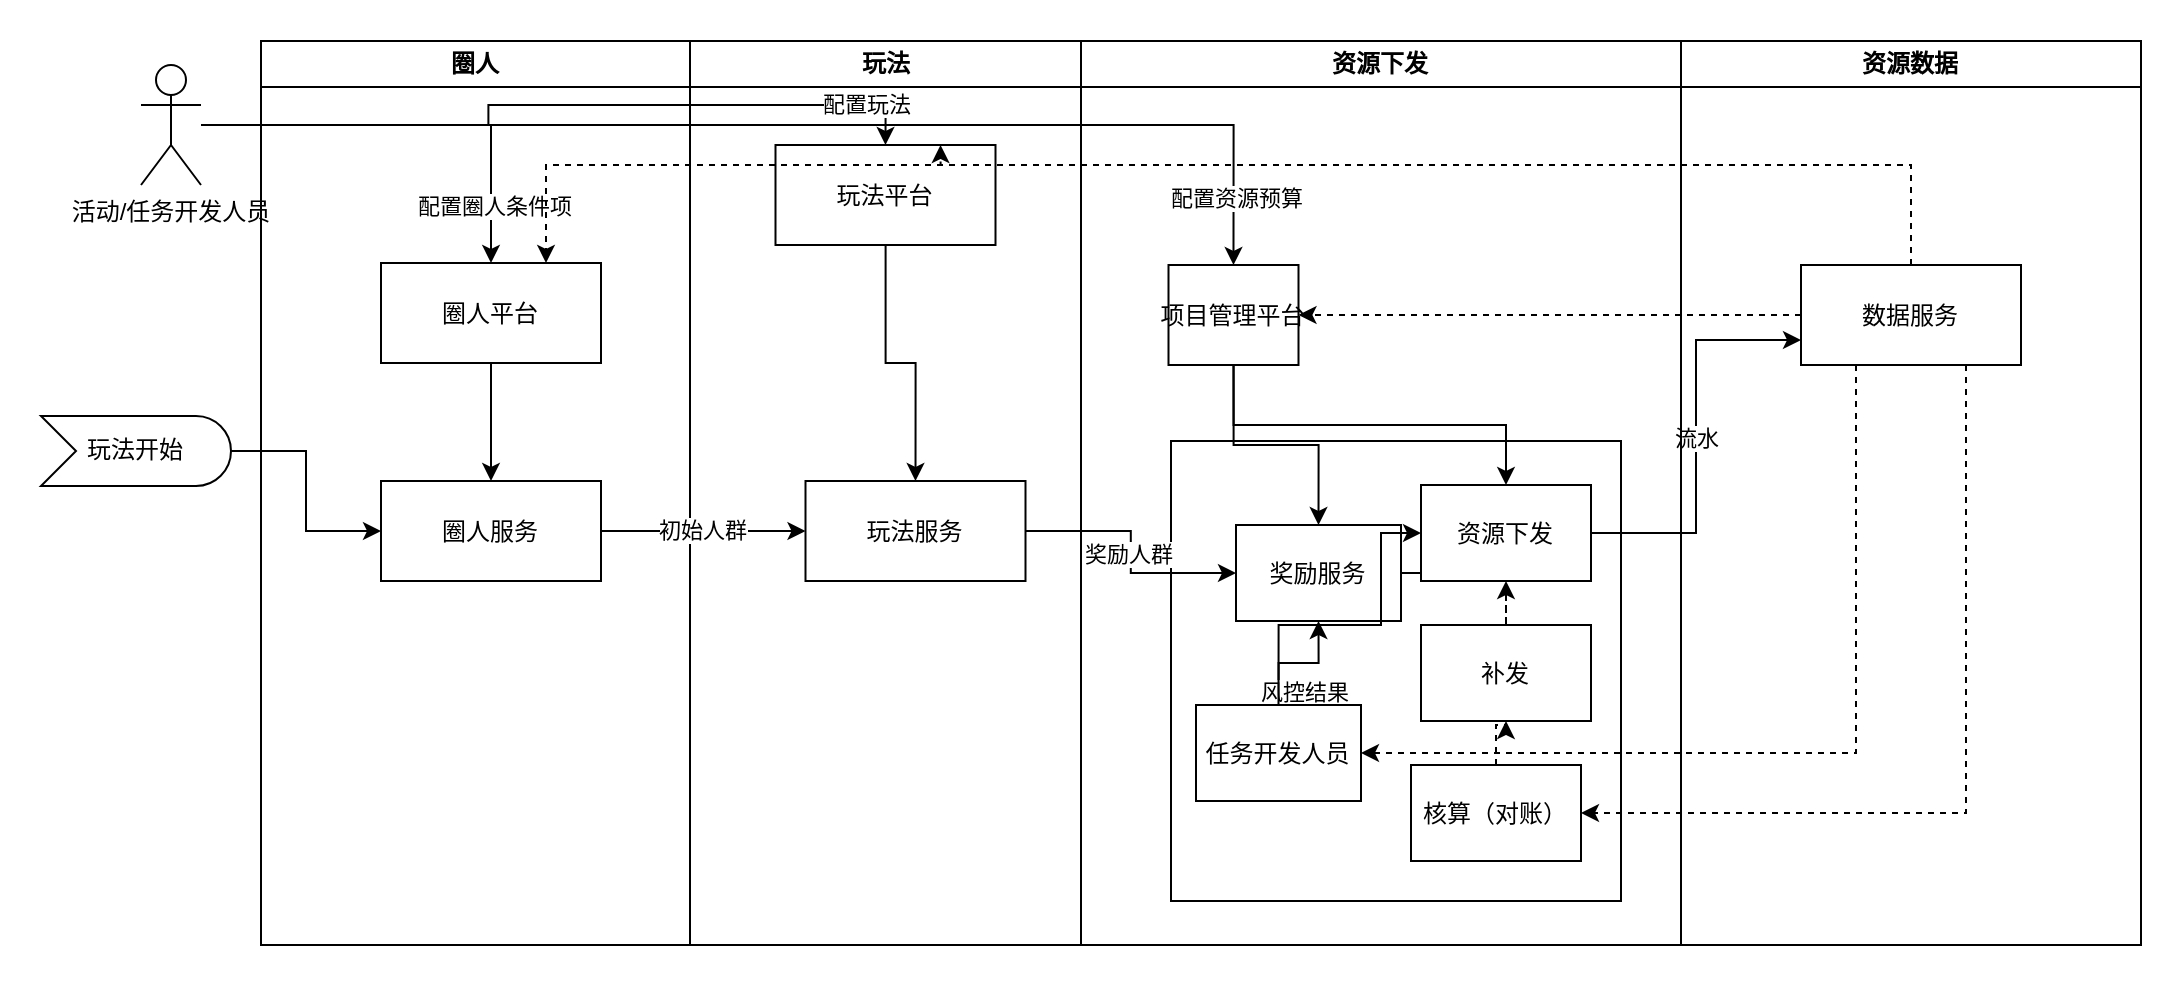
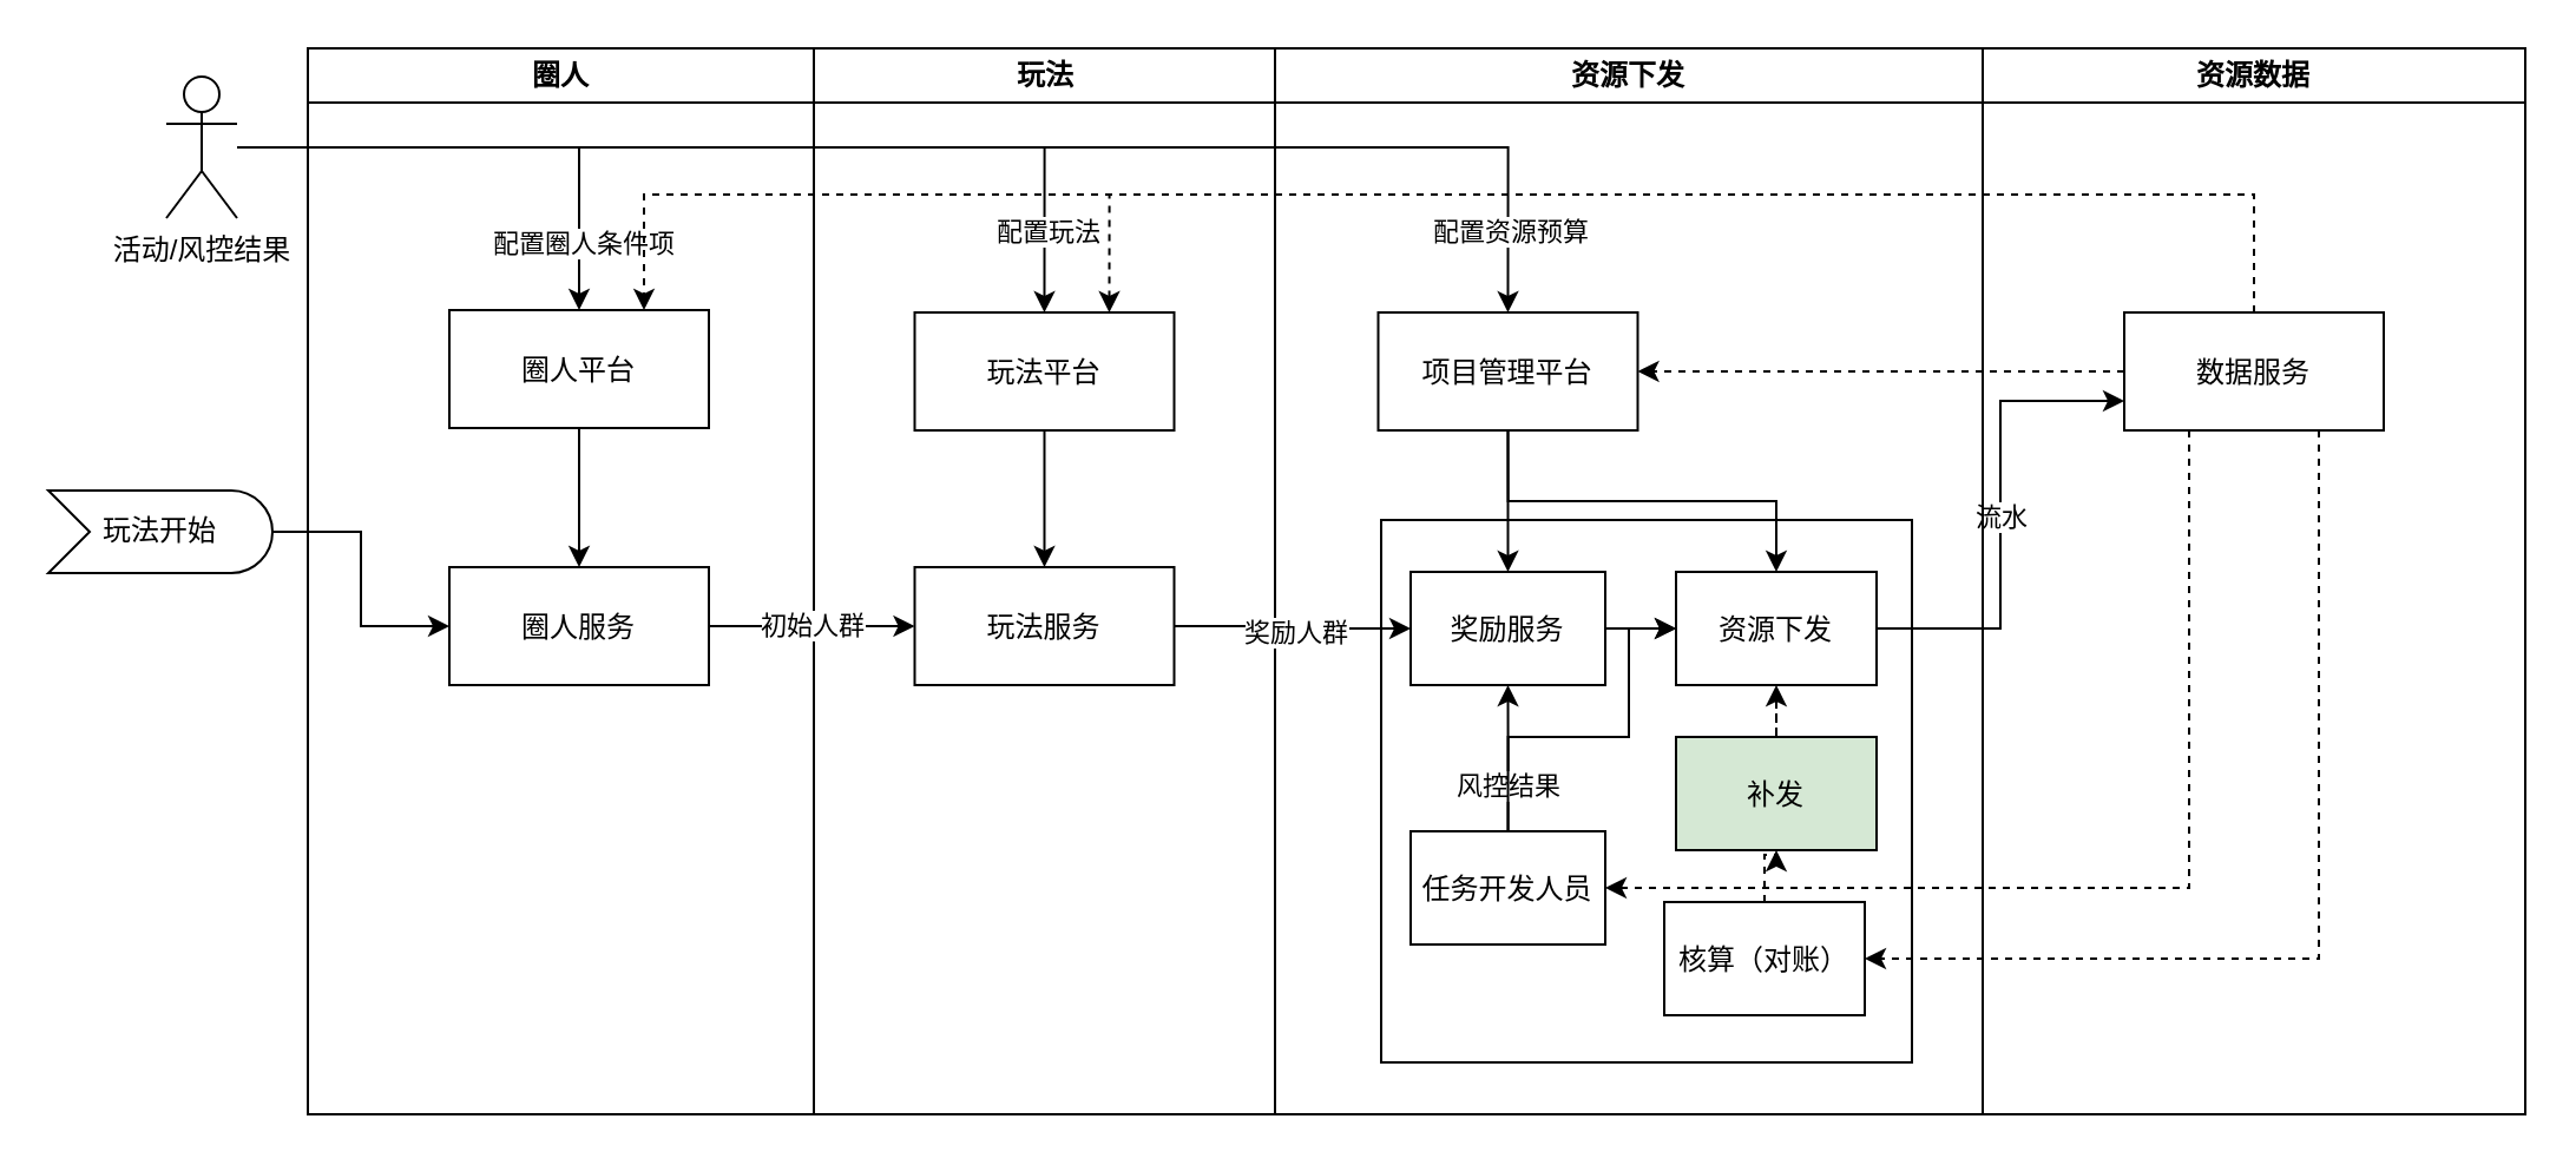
  <mxCell id="0" />
  <mxCell id="1" parent="0" />
  <mxCell id="2" value="圈人" style="swimlane;whiteSpace=wrap" parent="1" vertex="1"><mxGeometry x="130" y="20" width="214.5" height="452" as="geometry" /></mxCell>
  <mxCell id="3" style="edgeStyle=orthogonalEdgeStyle;rounded=0;orthogonalLoop=1;jettySize=auto;html=1;entryX=0.5;entryY=0;entryDx=0;entryDy=0;" parent="2" source="4" target="5" edge="1"><mxGeometry relative="1" as="geometry" /></mxCell>
  <mxCell id="4" value="圈人平台" style="" parent="2" vertex="1"><mxGeometry x="60" y="111" width="110" height="50" as="geometry" /></mxCell>
  <mxCell id="5" value="圈人服务" style="" parent="2" vertex="1"><mxGeometry x="60" y="220" width="110" height="50" as="geometry" /></mxCell>
  <mxCell id="6" value="玩法" style="swimlane;whiteSpace=wrap" parent="1" vertex="1"><mxGeometry x="344.5" y="20" width="195.5" height="452" as="geometry" /></mxCell>
  <mxCell id="7" style="edgeStyle=orthogonalEdgeStyle;rounded=0;orthogonalLoop=1;jettySize=auto;html=1;entryX=0.5;entryY=0;entryDx=0;entryDy=0;" parent="6" source="8" target="9" edge="1"><mxGeometry relative="1" as="geometry" /></mxCell>
- <mxCell id="8" value="玩法平台" style="" parent="6" vertex="1"><mxGeometry x="42.75" y="52" width="110" height="50" as="geometry" /></mxCell>
- <mxCell id="9" value="玩法服务" style="" parent="6" vertex="1"><mxGeometry x="57.75" y="220" width="110" height="50" as="geometry" /></mxCell>
+ <mxCell id="8" value="玩法平台" style="" parent="6" vertex="1"><mxGeometry x="42.75" y="112" width="110" height="50" as="geometry" /></mxCell>
+ <mxCell id="9" value="玩法服务" style="" parent="6" vertex="1"><mxGeometry x="42.75" y="220" width="110" height="50" as="geometry" /></mxCell>
  <mxCell id="10" value="资源下发" style="swimlane;whiteSpace=wrap" parent="1" vertex="1"><mxGeometry x="540" y="20" width="300" height="452" as="geometry" /></mxCell>
  <mxCell id="11" value="" style="" parent="10" vertex="1"><mxGeometry x="45" y="200" width="225" height="230" as="geometry" /></mxCell>
  <mxCell id="12" style="edgeStyle=orthogonalEdgeStyle;rounded=0;orthogonalLoop=1;jettySize=auto;html=1;entryX=0.5;entryY=0;entryDx=0;entryDy=0;" parent="10" source="13" target="15" edge="1"><mxGeometry relative="1" as="geometry" /></mxCell>
- <mxCell id="13" value="项目管理平台" style="" parent="10" vertex="1"><mxGeometry x="43.75" y="112" width="65" height="50" as="geometry" /></mxCell>
+ <mxCell id="13" value="项目管理平台" style="" parent="10" vertex="1"><mxGeometry x="43.75" y="112" width="110" height="50" as="geometry" /></mxCell>
  <mxCell id="14" style="edgeStyle=orthogonalEdgeStyle;rounded=0;orthogonalLoop=1;jettySize=auto;html=1;entryX=0;entryY=0.5;entryDx=0;entryDy=0;" parent="10" source="15" target="16" edge="1"><mxGeometry relative="1" as="geometry" /></mxCell>
- <mxCell id="15" value="奖励服务" style="" parent="10" vertex="1"><mxGeometry x="77.5" y="242" width="82.5" height="48" as="geometry" /></mxCell>
+ <mxCell id="15" value="奖励服务" style="" parent="10" vertex="1"><mxGeometry x="57.5" y="222" width="82.5" height="48" as="geometry" /></mxCell>
  <mxCell id="16" value="资源下发" style="" parent="10" vertex="1"><mxGeometry x="170" y="222" width="85" height="48" as="geometry" /></mxCell>
  <mxCell id="17" style="edgeStyle=orthogonalEdgeStyle;rounded=0;orthogonalLoop=1;jettySize=auto;html=1;entryX=0.5;entryY=1;entryDx=0;entryDy=0;" parent="10" source="20" target="15" edge="1"><mxGeometry relative="1" as="geometry" /></mxCell>
  <mxCell id="18" value="风控结果" style="edgeLabel;html=1;align=center;verticalAlign=middle;resizable=0;points=[];" parent="17" vertex="1" connectable="0"><mxGeometry x="0.097" relative="1" as="geometry"><mxPoint x="-0.05" y="14" as="offset" /></mxGeometry></mxCell>
  <mxCell id="19" style="edgeStyle=orthogonalEdgeStyle;rounded=0;orthogonalLoop=1;jettySize=auto;html=1;entryX=0;entryY=0.5;entryDx=0;entryDy=0;exitX=0.5;exitY=0;exitDx=0;exitDy=0;" parent="10" source="20" target="16" edge="1"><mxGeometry relative="1" as="geometry"><Array as="points"><mxPoint x="99" y="292" /><mxPoint x="150" y="292" /><mxPoint x="150" y="246" /></Array></mxGeometry></mxCell>
  <mxCell id="20" value="任务开发人员" style="" parent="10" vertex="1"><mxGeometry x="57.5" y="332" width="82.5" height="48" as="geometry" /></mxCell>
  <mxCell id="21" style="edgeStyle=orthogonalEdgeStyle;rounded=0;orthogonalLoop=1;jettySize=auto;html=1;exitX=0.5;exitY=1;exitDx=0;exitDy=0;" parent="10" source="13" target="16" edge="1"><mxGeometry relative="1" as="geometry" /></mxCell>
  <mxCell id="22" style="edgeStyle=orthogonalEdgeStyle;rounded=0;orthogonalLoop=1;jettySize=auto;html=1;entryX=0.5;entryY=1;entryDx=0;entryDy=0;dashed=1;" edge="1" parent="10" source="23" target="16"><mxGeometry relative="1" as="geometry" /></mxCell>
- <mxCell id="23" value="补发" style="" vertex="1" parent="10"><mxGeometry x="170" y="292" width="85" height="48" as="geometry" /></mxCell>
+ <mxCell id="23" value="补发" style="fillColor=#d5e8d4;" vertex="1" parent="10"><mxGeometry x="170" y="292" width="85" height="48" as="geometry" /></mxCell>
  <mxCell id="24" style="edgeStyle=orthogonalEdgeStyle;rounded=0;orthogonalLoop=1;jettySize=auto;html=1;entryX=0.5;entryY=1;entryDx=0;entryDy=0;dashed=1;" edge="1" parent="10" source="25" target="23"><mxGeometry relative="1" as="geometry" /></mxCell>
  <mxCell id="25" value="核算（对账）" style="" vertex="1" parent="10"><mxGeometry x="165" y="362" width="85" height="48" as="geometry" /></mxCell>
  <mxCell id="26" style="edgeStyle=orthogonalEdgeStyle;rounded=0;orthogonalLoop=1;jettySize=auto;html=1;entryX=0.5;entryY=0;entryDx=0;entryDy=0;" parent="1" source="32" target="4" edge="1"><mxGeometry relative="1" as="geometry" /></mxCell>
  <mxCell id="27" value="配置圈人条件项" style="edgeLabel;html=1;align=center;verticalAlign=middle;resizable=0;points=[];" parent="26" vertex="1" connectable="0"><mxGeometry x="0.727" y="1" relative="1" as="geometry"><mxPoint as="offset" /></mxGeometry></mxCell>
  <mxCell id="28" style="edgeStyle=orthogonalEdgeStyle;rounded=0;orthogonalLoop=1;jettySize=auto;html=1;entryX=0.5;entryY=0;entryDx=0;entryDy=0;" parent="1" source="32" target="8" edge="1"><mxGeometry relative="1" as="geometry" /></mxCell>
  <mxCell id="29" value="配置玩法" style="edgeLabel;html=1;align=center;verticalAlign=middle;resizable=0;points=[];" parent="28" vertex="1" connectable="0"><mxGeometry x="0.836" y="1" relative="1" as="geometry"><mxPoint as="offset" /></mxGeometry></mxCell>
  <mxCell id="30" style="edgeStyle=orthogonalEdgeStyle;rounded=0;orthogonalLoop=1;jettySize=auto;html=1;entryX=0.5;entryY=0;entryDx=0;entryDy=0;" parent="1" source="32" target="13" edge="1"><mxGeometry relative="1" as="geometry" /></mxCell>
  <mxCell id="31" value="配置资源预算" style="edgeLabel;html=1;align=center;verticalAlign=middle;resizable=0;points=[];" parent="30" vertex="1" connectable="0"><mxGeometry x="0.885" y="1" relative="1" as="geometry"><mxPoint as="offset" /></mxGeometry></mxCell>
- <mxCell id="32" value="活动/任务开发人员" style="shape=umlActor;verticalLabelPosition=bottom;verticalAlign=top;html=1;outlineConnect=0;" parent="1" vertex="1"><mxGeometry x="70" y="32" width="30" height="60" as="geometry" /></mxCell>
+ <mxCell id="32" value="活动/风控结果" style="shape=umlActor;verticalLabelPosition=bottom;verticalAlign=top;html=1;outlineConnect=0;" parent="1" vertex="1"><mxGeometry x="70" y="32" width="30" height="60" as="geometry" /></mxCell>
  <mxCell id="33" value="初始人群" style="edgeStyle=orthogonalEdgeStyle;rounded=0;orthogonalLoop=1;jettySize=auto;html=1;entryX=0;entryY=0.5;entryDx=0;entryDy=0;" parent="1" source="5" target="9" edge="1"><mxGeometry relative="1" as="geometry" /></mxCell>
  <mxCell id="34" style="edgeStyle=orthogonalEdgeStyle;rounded=0;orthogonalLoop=1;jettySize=auto;html=1;entryX=0;entryY=0.5;entryDx=0;entryDy=0;" parent="1" source="9" target="15" edge="1"><mxGeometry relative="1" as="geometry" /></mxCell>
  <mxCell id="35" value="奖励人群" style="edgeLabel;html=1;align=center;verticalAlign=middle;resizable=0;points=[];" parent="34" vertex="1" connectable="0"><mxGeometry x="0.02" y="-1" relative="1" as="geometry"><mxPoint as="offset" /></mxGeometry></mxCell>
  <mxCell id="36" style="edgeStyle=orthogonalEdgeStyle;rounded=0;orthogonalLoop=1;jettySize=auto;html=1;entryX=0;entryY=0.5;entryDx=0;entryDy=0;" parent="1" source="37" target="5" edge="1"><mxGeometry relative="1" as="geometry" /></mxCell>
  <mxCell id="37" value="玩法开始" style="html=1;outlineConnect=0;whiteSpace=wrap;shape=mxgraph.archimate3.event;fillColor=#FFFFFF;" parent="1" vertex="1"><mxGeometry x="20" y="207.5" width="95" height="35" as="geometry" /></mxCell>
  <mxCell id="38" style="edgeStyle=orthogonalEdgeStyle;rounded=0;orthogonalLoop=1;jettySize=auto;html=1;entryX=0;entryY=0.75;entryDx=0;entryDy=0;" edge="1" parent="1" source="16" target="41"><mxGeometry relative="1" as="geometry" /></mxCell>
  <mxCell id="39" value="流水" style="edgeLabel;html=1;align=center;verticalAlign=middle;resizable=0;points=[];" vertex="1" connectable="0" parent="38"><mxGeometry x="-0.005" y="1" relative="1" as="geometry"><mxPoint x="1" as="offset" /></mxGeometry></mxCell>
  <mxCell id="40" value="资源数据" style="swimlane;whiteSpace=wrap" vertex="1" parent="1"><mxGeometry x="840" y="20" width="230" height="452" as="geometry" /></mxCell>
  <mxCell id="41" value="数据服务" style="" vertex="1" parent="40"><mxGeometry x="60" y="112" width="110" height="50" as="geometry" /></mxCell>
  <mxCell id="42" style="edgeStyle=orthogonalEdgeStyle;rounded=0;orthogonalLoop=1;jettySize=auto;html=1;entryX=1;entryY=0.5;entryDx=0;entryDy=0;exitX=0.25;exitY=1;exitDx=0;exitDy=0;dashed=1;" edge="1" parent="1" source="41" target="20"><mxGeometry relative="1" as="geometry" /></mxCell>
  <mxCell id="43" style="edgeStyle=orthogonalEdgeStyle;rounded=0;orthogonalLoop=1;jettySize=auto;html=1;entryX=1;entryY=0.5;entryDx=0;entryDy=0;dashed=1;" edge="1" parent="1" source="41" target="13"><mxGeometry relative="1" as="geometry" /></mxCell>
  <mxCell id="44" style="edgeStyle=orthogonalEdgeStyle;rounded=0;orthogonalLoop=1;jettySize=auto;html=1;exitX=0.5;exitY=0;exitDx=0;exitDy=0;entryX=0.75;entryY=0;entryDx=0;entryDy=0;dashed=1;" edge="1" parent="1" source="41" target="4"><mxGeometry relative="1" as="geometry"><Array as="points"><mxPoint x="955" y="82" /><mxPoint x="273" y="82" /></Array></mxGeometry></mxCell>
  <mxCell id="45" style="edgeStyle=orthogonalEdgeStyle;rounded=0;orthogonalLoop=1;jettySize=auto;html=1;entryX=0.75;entryY=0;entryDx=0;entryDy=0;dashed=1;" edge="1" parent="1" source="41" target="8"><mxGeometry relative="1" as="geometry"><Array as="points"><mxPoint x="955" y="82" /><mxPoint x="470" y="82" /></Array></mxGeometry></mxCell>
  <mxCell id="46" style="edgeStyle=orthogonalEdgeStyle;rounded=0;orthogonalLoop=1;jettySize=auto;html=1;entryX=1;entryY=0.5;entryDx=0;entryDy=0;dashed=1;exitX=0.75;exitY=1;exitDx=0;exitDy=0;" edge="1" parent="1" source="41" target="25"><mxGeometry relative="1" as="geometry" /></mxCell>
